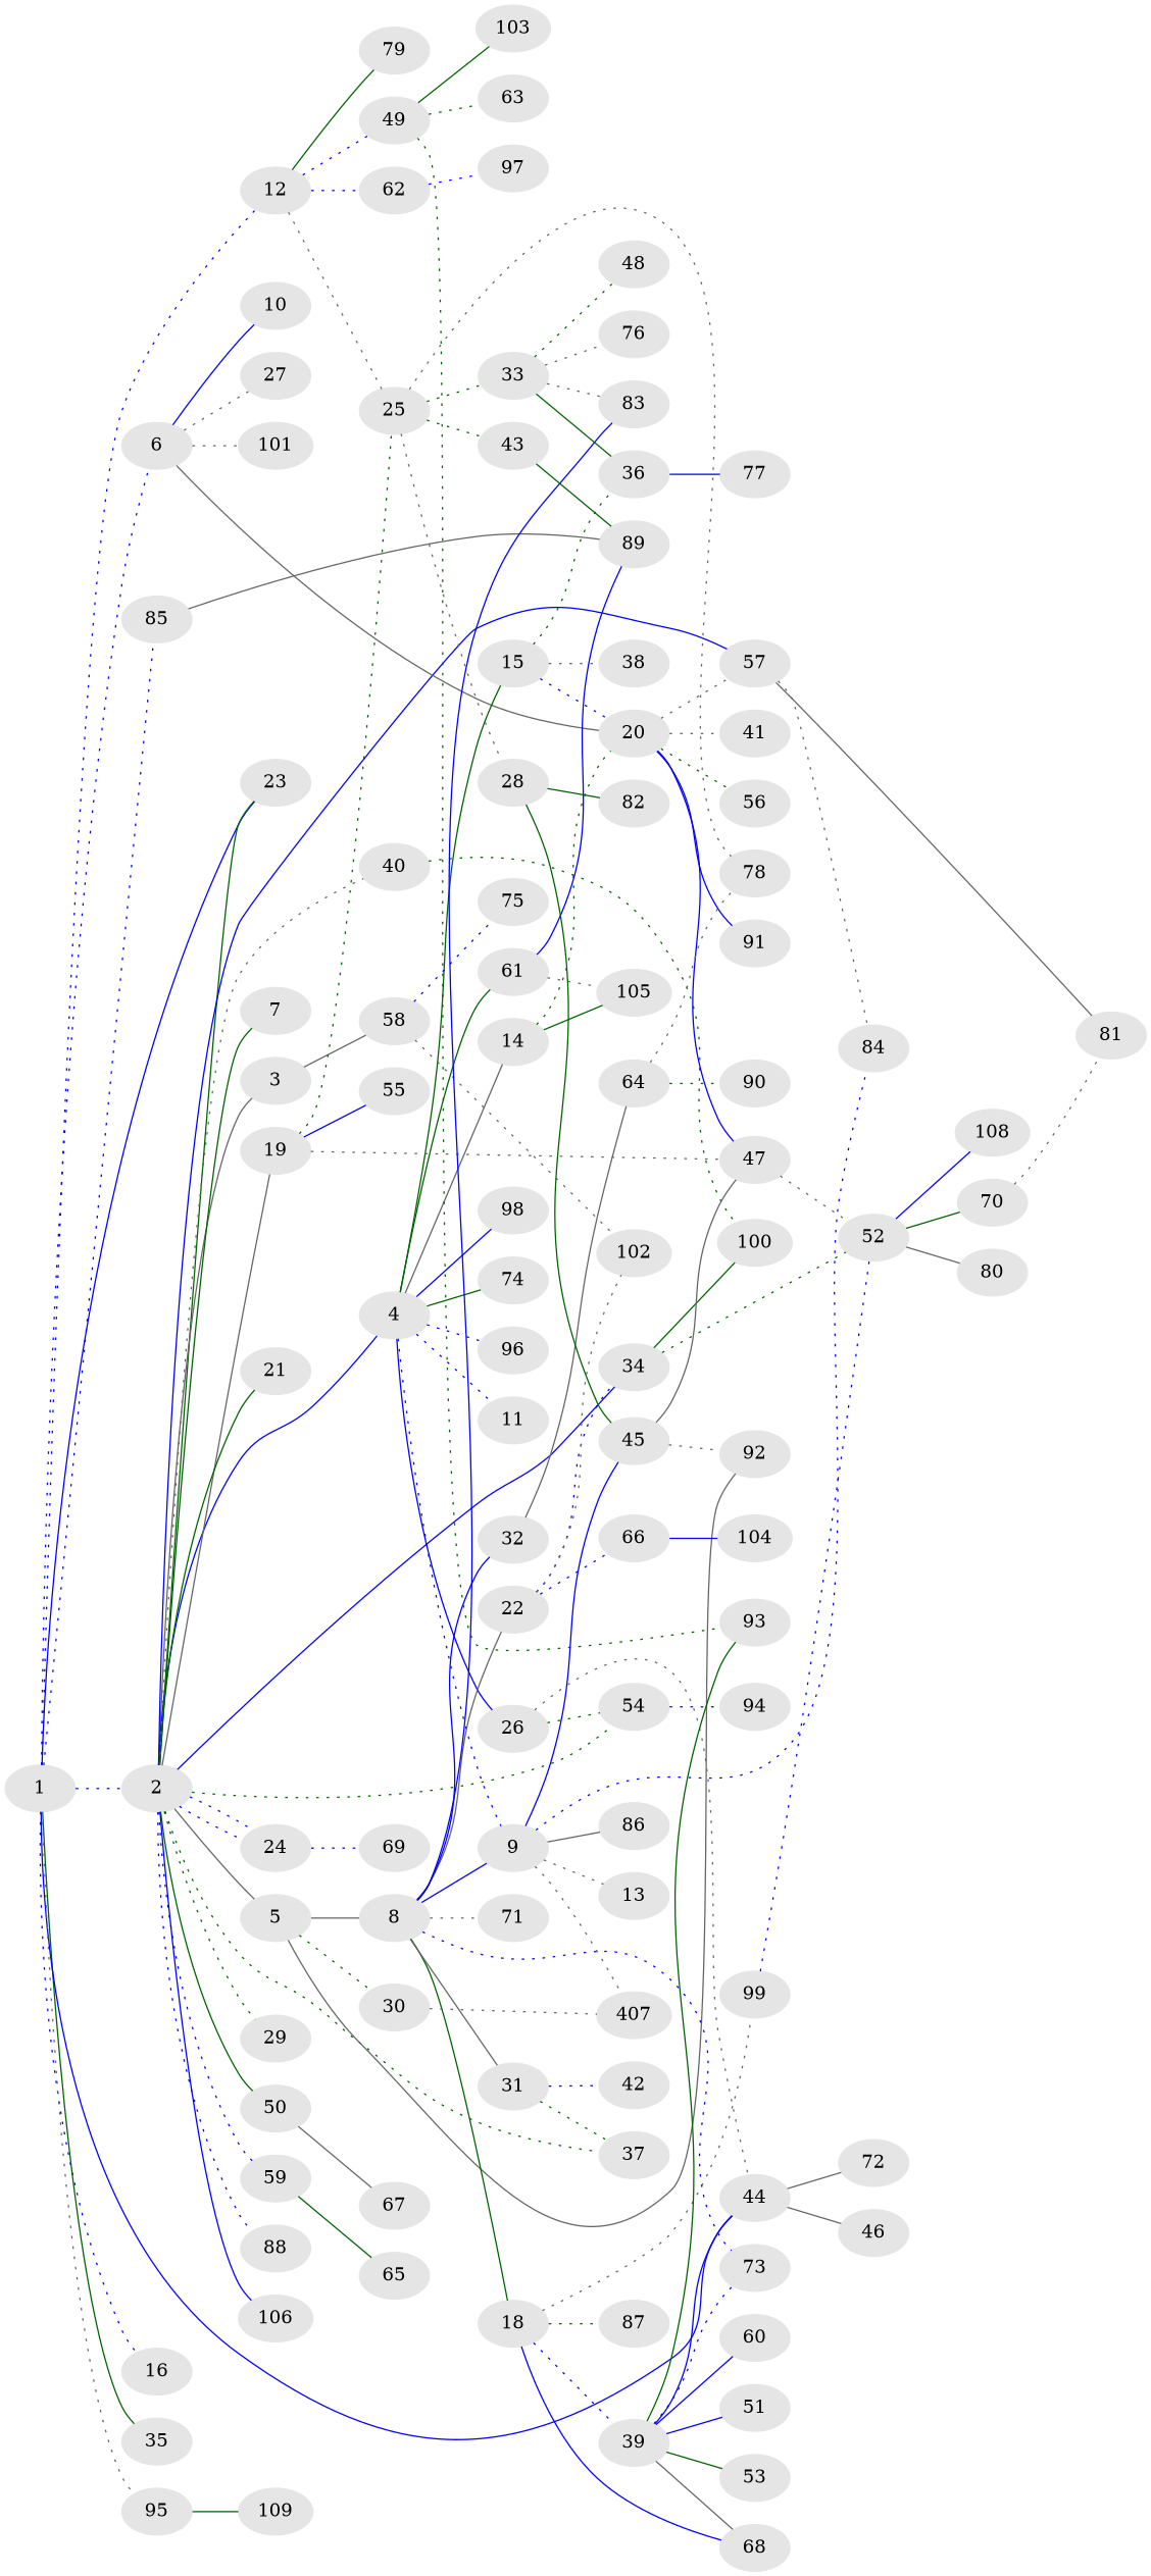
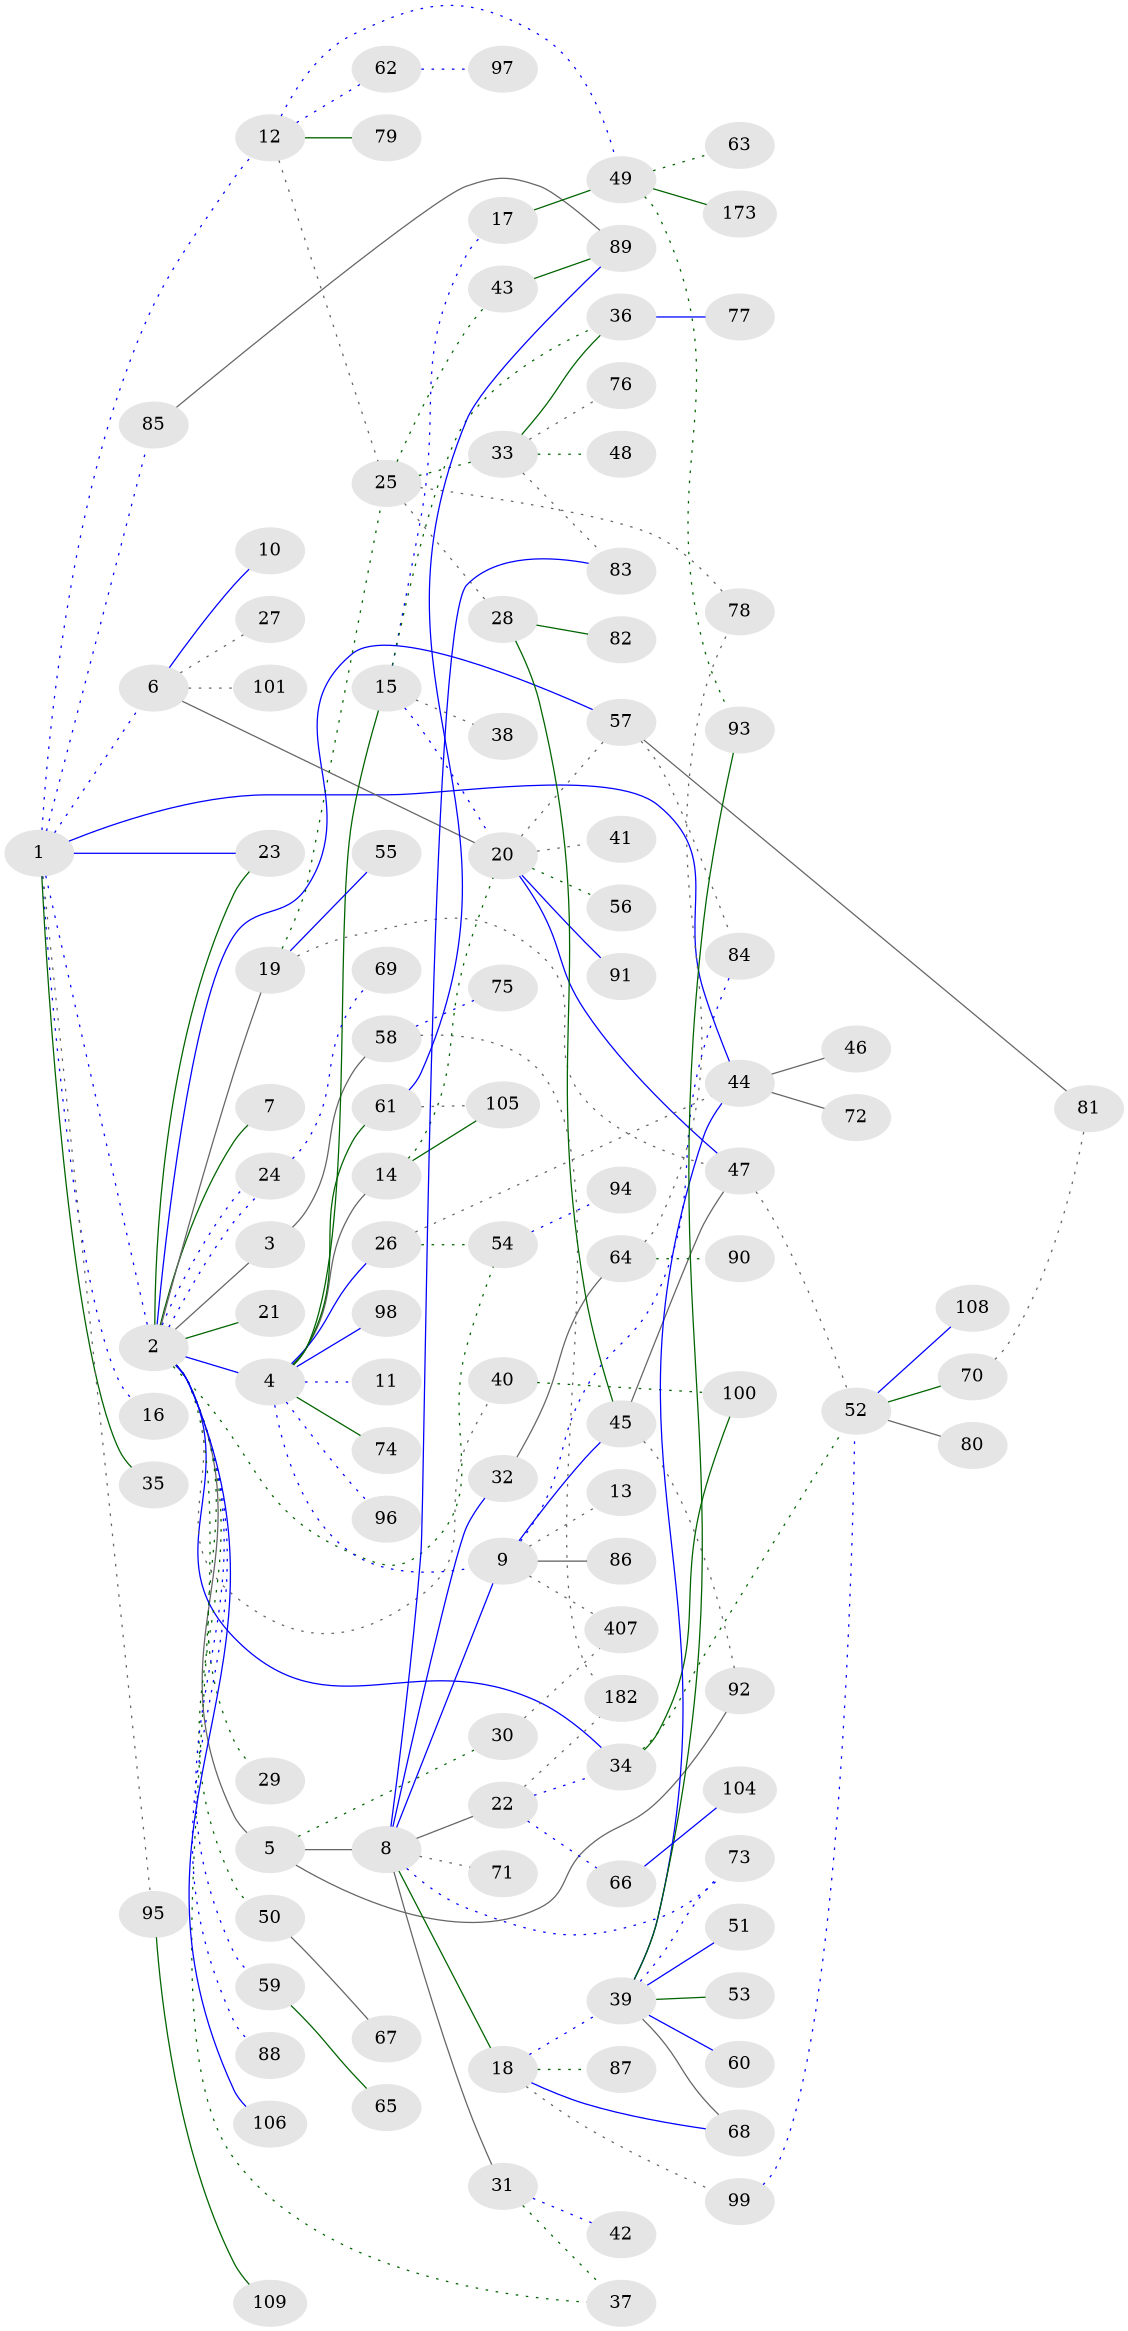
  graph {
    rankdir=LR
    node [color=gray90 style=filled]
    edge [color=blue style=dotted]
    1
    2
    6
    12
    16
    23
    35
    44
    85
    95
    3
    4
    5
    7
    19
    21
    24
    29
    34
    37
    40
    50
    54
    57
    59
    88
    106
    10
    20
    27
    101
    25
    49
    62
    79
    46
    72
    89
    109
    58
    9
    11
    14
    15
    26
    61
    74
    96
    98
    8
    30
    92
    47
    55
    69
    52
    100
    67
    94
    84
    81
    65
-   102
+   102 [label=182]
    75
    13
    45
    86
    n68 [label=407]
    105
+   17
    36
    38
    18
    22
    31
    32
    71
    73
    83
    41
    56
    91
    39
    68
    87
    99
    66
    42
    64
    28
    33
    43
    78
    93
    63
-   103
+   103 [label=173]
    97
    77
    51
    53
    60
    70
    80
    108
    104
    82
    48
    76
    90
    1 -- 2
    1 -- 6
    1 -- 12
    1 -- 16
    1 -- 23 [style=solid]
    1 -- 35 [color=darkgreen style=solid]
    1 -- 44 [style=solid]
    1 -- 85
    1 -- 95 [color=gray40]
    2 -- 23 [color=darkgreen style=solid]
    2 -- 3 [color=gray40 style=solid]
    2 -- 4 [style=solid]
    2 -- 5 [color=gray40 style=solid]
    2 -- 7 [color=darkgreen style=solid]
    2 -- 19 [color=gray40 style=solid]
    2 -- 21 [color=darkgreen style=solid]
    2 -- 24
    2 -- 24
    2 -- 29 [color=darkgreen]
    2 -- 34 [style=solid]
    2 -- 37 [color=darkgreen]
    2 -- 40 [color=gray40]
-   2 -- 50 [color=darkgreen style=solid]
+   2 -- 50 [color=darkgreen]
    2 -- 54 [color=darkgreen]
    2 -- 57 [style=solid]
    2 -- 59
    2 -- 88
    2 -- 106 [style=solid]
    6 -- 10 [style=solid]
    6 -- 20 [color=gray40 style=solid]
    6 -- 27 [color=gray40]
    6 -- 101 [color=gray40]
    12 -- 25 [color=gray40]
    12 -- 49
    12 -- 62
    12 -- 79 [color=darkgreen style=solid]
    44 -- 46 [color=gray40 style=solid]
    44 -- 72 [color=gray40 style=solid]
    85 -- 89 [color=gray40 style=solid]
    95 -- 109 [color=darkgreen style=solid]
    3 -- 58 [color=gray40 style=solid]
    4 -- 9
    4 -- 11
    4 -- 14 [color=gray40 style=solid]
    4 -- 15 [color=darkgreen style=solid]
    4 -- 26 [style=solid]
    4 -- 61 [color=darkgreen style=solid]
    4 -- 74 [color=darkgreen style=solid]
    4 -- 96
    4 -- 98 [style=solid]
    5 -- 8 [color=gray40 style=solid]
    5 -- 30 [color=darkgreen]
    5 -- 92 [color=gray40 style=solid]
    19 -- 25 [color=darkgreen]
    19 -- 47 [color=gray40]
    19 -- 55 [style=solid]
    24 -- 69
    34 -- 52 [color=darkgreen]
    34 -- 100 [color=darkgreen style=solid]
    40 -- 100 [color=darkgreen]
    50 -- 67 [color=gray40 style=solid]
    54 -- 94
    57 -- 84 [color=gray40]
    57 -- 81 [color=gray40 style=solid]
    59 -- 65 [color=darkgreen style=solid]
    20 -- 57 [color=gray40]
    20 -- 47 [style=solid]
    20 -- 41 [color=gray40]
    20 -- 56 [color=darkgreen]
    20 -- 91 [style=solid]
    25 -- 28 [color=gray40]
    25 -- 33 [color=darkgreen]
    25 -- 43 [color=darkgreen]
    25 -- 78 [color=gray40]
    49 -- 93 [color=darkgreen]
    49 -- 63 [color=darkgreen]
    49 -- 103 [color=darkgreen style=solid]
    62 -- 97
    58 -- 102 [color=gray40]
    58 -- 75
    9 -- 84
    9 -- 13 [color=gray40]
    9 -- 45 [style=solid]
    9 -- 86 [color=gray40 style=solid]
    9 -- n68 [color=gray40]
    14 -- 20 [color=darkgreen]
    14 -- 105 [color=darkgreen style=solid]
    15 -- 20
+   15 -- 17
    15 -- 36 [color=darkgreen]
    15 -- 38 [color=gray40]
    26 -- 44 [color=gray40]
    26 -- 54 [color=darkgreen]
    61 -- 89 [style=solid]
    61 -- 105 [color=gray40]
    8 -- 9 [style=solid]
    8 -- 18 [color=darkgreen style=solid]
    8 -- 22 [color=gray40 style=solid]
    8 -- 31 [color=gray40 style=solid]
    8 -- 32 [style=solid]
    8 -- 71 [color=gray40]
    8 -- 73
    8 -- 83 [style=solid]
    30 -- n68 [color=gray40]
    47 -- 52 [color=gray40]
    52 -- 70 [color=darkgreen style=solid]
    52 -- 80 [color=gray40 style=solid]
    52 -- 108 [style=solid]
    45 -- 92 [color=gray40]
    45 -- 47 [color=gray40 style=solid]
+   17 -- 49 [color=darkgreen style=solid]
    36 -- 77 [style=solid]
    18 -- 39
    18 -- 68 [style=solid]
    18 -- 87 [color=darkgreen]
    18 -- 99 [color=gray40]
    22 -- 34
    22 -- 102 [color=gray40]
    22 -- 66
    31 -- 37 [color=darkgreen]
    31 -- 42
    32 -- 64 [color=gray40 style=solid]
    39 -- 44 [style=solid]
    39 -- 73
    39 -- 68 [color=gray40 style=solid]
    39 -- 93 [color=darkgreen style=solid]
    39 -- 51 [style=solid]
    39 -- 53 [color=darkgreen style=solid]
    39 -- 60 [style=solid]
    99 -- 52
    66 -- 104 [style=solid]
    64 -- 78 [color=gray40]
    64 -- 90 [color=darkgreen]
    28 -- 45 [color=darkgreen style=solid]
    28 -- 82 [color=darkgreen style=solid]
    33 -- 36 [color=darkgreen style=solid]
    33 -- 83 [color=gray40]
    33 -- 48 [color=darkgreen]
    33 -- 76 [color=gray40]
    43 -- 89 [color=darkgreen style=solid]
    70 -- 81 [color=gray40]
  }
